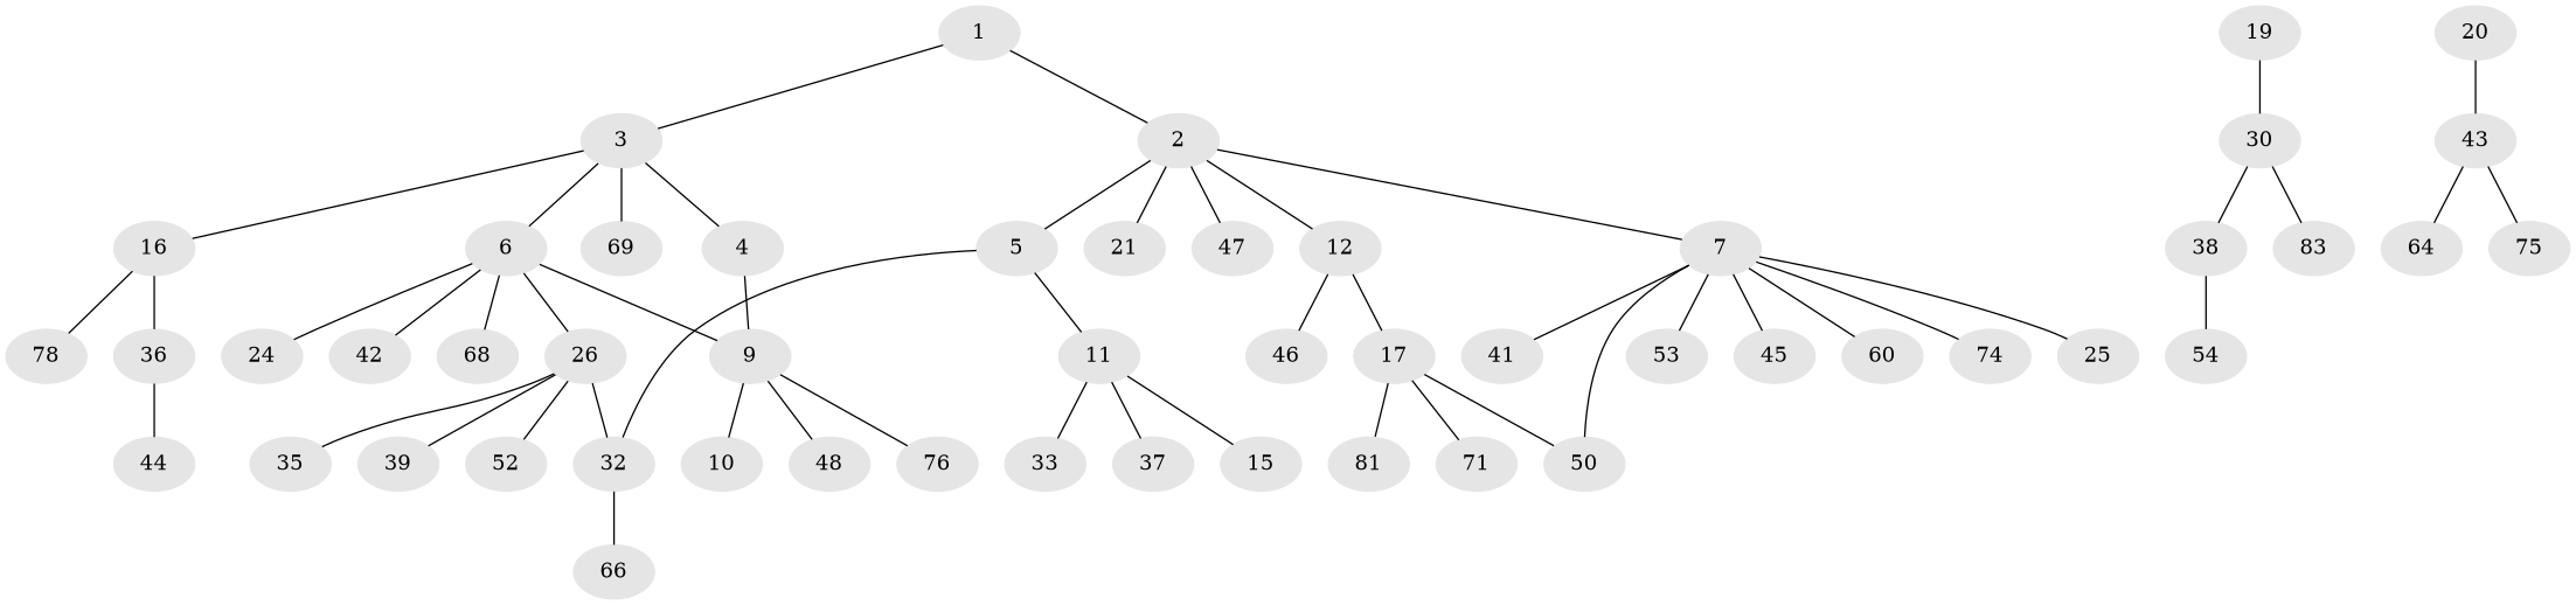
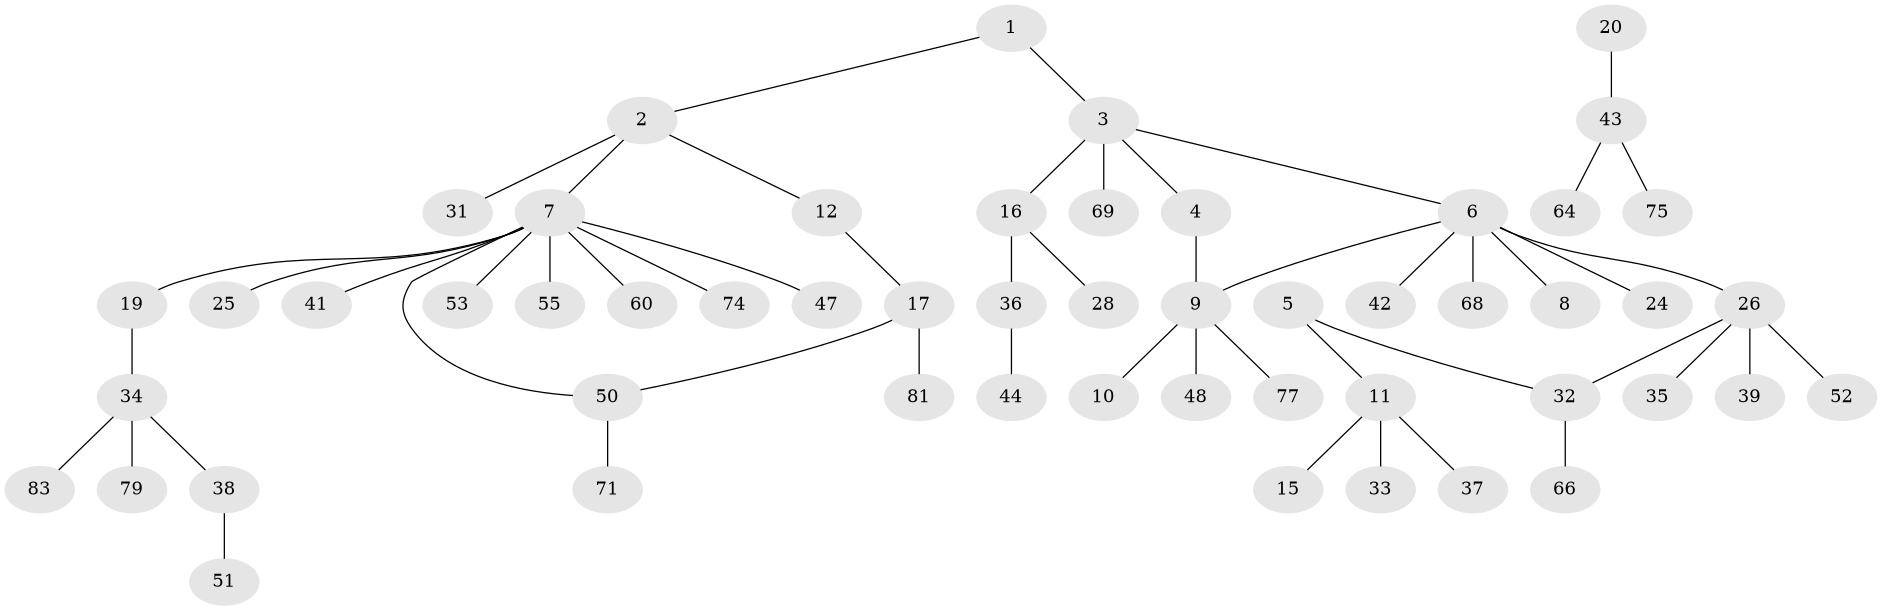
  graph {
    node [color=gray90 style=filled]
    1 [super="+27"]
    2 [super="+23"]
    3 [super="+70"]
    5 [super="+28"]
    7 [super="+13"]
    12 [super="+73"]
-   21
+   21 [label=31]
    47
    4 [super="+58"]
    6 [super="+14"]
    16 [super="+51"]
    69
    11 [super="+22"]
    32 [super="+45"]
    19 [super="+40"]
    25
    41
    50 [super="+59"]
    53
-   55 [label=45]
+   55
    60
    74
    17 [super="+57"]
-   46
    9 [super="+72"]
+   8 [super="+18"]
    24 [super="+77"]
    26 [super="+31"]
    42 [super="+49"]
    68
    36 [super="+65"]
-   78
+   78 [label=28]
    10
    48
-   76
+   76 [label=77]
    15
    33
    37
    66
    35
    39
    52 [super="+56"]
-   30 [super="+34"]
+   30 [super="+34" label=34]
    71
    81
    44 [super="+61"]
    20 [super="+29"]
    43 [super="+62"]
    38
    n50 [label=83 super="+64"]
+   79
    n52 [label=64]
    75
-   54 [super="+80"]
+   54 [super="+80" label=51]
    1 -- 2
    1 -- 3
-   2 -- 5
    2 -- 7
    2 -- 12
    2 -- 21
-   2 -- 47
+   7 -- 47
    3 -- 4
    3 -- 6
    3 -- 16
    3 -- 69
    5 -- 11
    5 -- 32
+   7 -- 19
    7 -- 25
    7 -- 41
    7 -- 50
    7 -- 53
    7 -- 55
    7 -- 60
    7 -- 74
    12 -- 17
-   12 -- 46
    4 -- 9
    6 -- 9
+   6 -- 8
    6 -- 24
    6 -- 26
    6 -- 42
    6 -- 68
    16 -- 36
    16 -- 78
    11 -- 15
    11 -- 33
    11 -- 37
    32 -- 66
    19 -- 30
-   17 -- 71
+   50 -- 71
    17 -- 50
    17 -- 81
    9 -- 10
    9 -- 48
    9 -- 76
    26 -- 32
    26 -- 35
    26 -- 39
    26 -- 52
    36 -- 44
    30 -- 38
    30 -- n50
+   30 -- 79
    20 -- 43
    43 -- n52
    43 -- 75
    38 -- 54
  }
